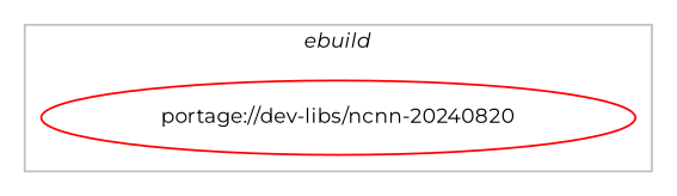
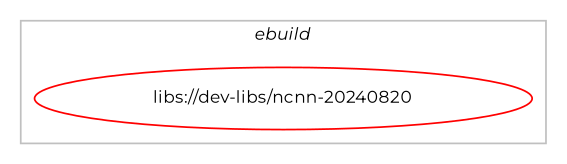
  digraph {
    compound=true
    concentrate=true
    fontname=Montserrat
    fontsize=10
    newrank=true
    rankdir=TB
    ranksep=1.5
-   n1 [color=red fontname=Montserrat fontsize=10 label="portage://dev-libs/ncnn-20240820" width=4]
+   n1 [color=red fontname=Montserrat fontsize=10 label="libs://dev-libs/ncnn-20240820" width=4]
    subgraph cluster_1 {
      color=gray
      label=<<i>ebuild</i>>
      n1
    }
    subgraph cluster_2 {
      color=gray
      label=<<i>dependencies</i>>
      subgraph cluster_3 {
        color=gray
        fillcolor="#eeeeee"
        label=<<i>compile</i>>
        style=filled
      }
      subgraph cluster_4 {
        color=gray
        fillcolor="#eeeeee"
        label=<<i>compile and run</i>>
        style=filled
      }
      subgraph cluster_5 {
        color=gray
        fillcolor="#eeeeee"
        label=<<i>run</i>>
        style=filled
      }
    }
    subgraph cluster_6 {
      color=gray
      label=<<i>candidates</i>>
      rank=same
    }
  }
